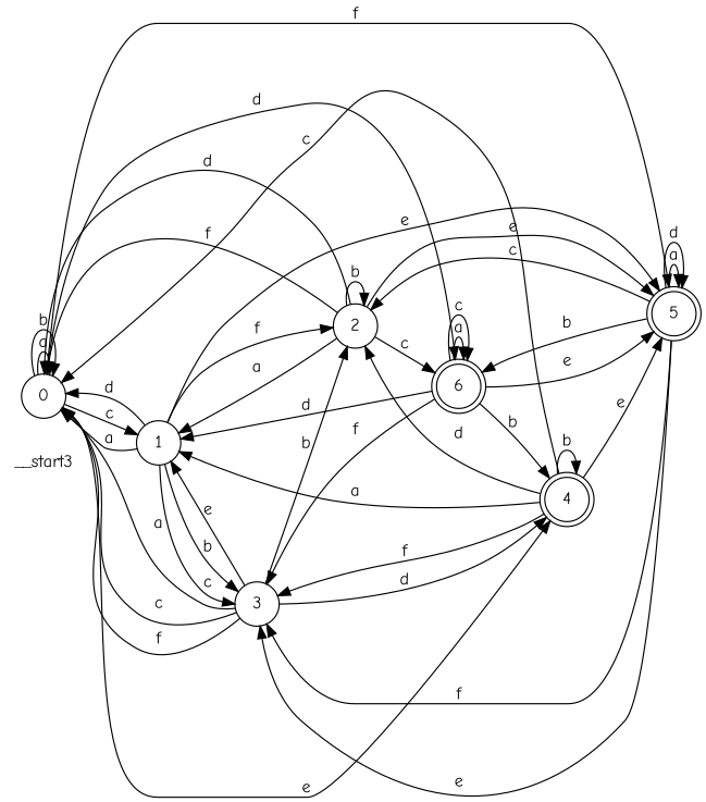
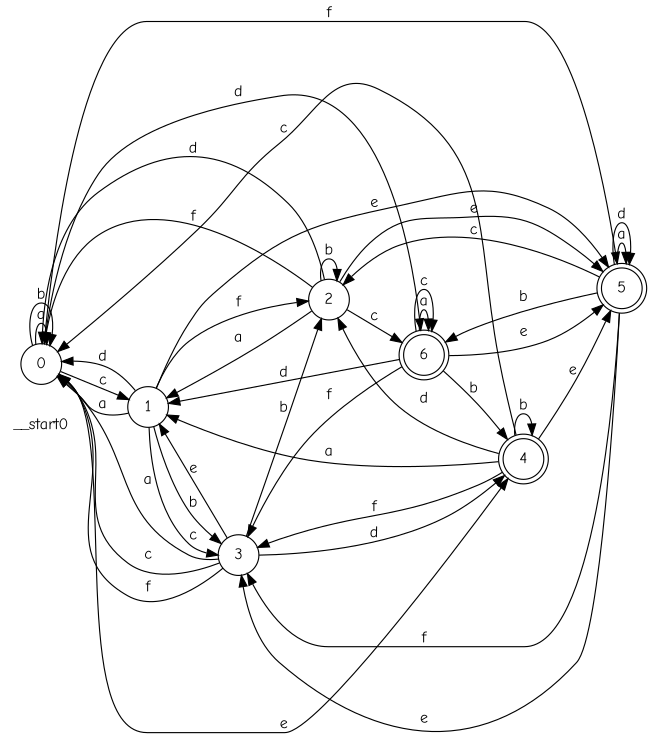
  digraph {
    fontname="Comic Neue"
    rankdir=LR
    node [fontname="Comic Neue" shape=circle color=black fillcolor=white style=filled]
    edge [fontname="Comic Neue"]
-   __start0 [shape=none label=__start3 color="" fillcolor="" style=""]
+   __start0 [shape=none color="" fillcolor="" style=""]
    n2 [label=0]
    n3 [label=1]
    n4 [label=4 shape=doublecircle style="rounded,filled"]
    n5 [label=5 shape=doublecircle style="rounded,filled"]
    n6 [label=6 shape=doublecircle style="rounded,filled"]
    n7 [label=2]
    n8 [label=3]
    n2 -> n2 [label=a]
    n2 -> n2 [label=b]
    n2 -> n3 [label=c]
    n2 -> n4 [label=e]
    n2 -> n5 [label=f]
    n2 -> n6 [label=d]
    n3 -> n2 [label=a]
    n3 -> n2 [label=d]
    n3 -> n5 [label=e]
    n3 -> n7 [label=f]
    n3 -> n8 [label=b]
    n3 -> n8 [label=c]
    n4 -> n2 [label=c]
    n4 -> n3 [label=a]
    n4 -> n4 [label=b]
    n4 -> n5 [label=e]
    n4 -> n7 [label=d]
    n4 -> n8 [label=f]
    n5 -> n5 [label=a]
    n5 -> n5 [label=d]
    n5 -> n6 [label=b]
    n5 -> n7 [label=c]
    n5 -> n8 [label=e]
    n5 -> n8 [label=f]
    n6 -> n3 [label=d]
    n6 -> n4 [label=b]
    n6 -> n5 [label=e]
    n6 -> n6 [label=a]
    n6 -> n6 [label=c]
    n6 -> n8 [label=f]
    n7 -> n2 [label=d]
    n7 -> n2 [label=f]
    n7 -> n3 [label=a]
    n7 -> n5 [label=e]
    n7 -> n6 [label=c]
    n7 -> n7 [label=b]
    n8 -> n2 [label=a]
    n8 -> n2 [label=c]
    n8 -> n2 [label=f]
    n8 -> n3 [label=e]
    n8 -> n4 [label=d]
    n8 -> n7 [label=b]
  }
